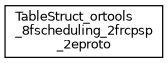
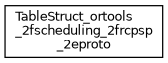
  digraph {
    rankdir=TB
-   n1 [color=black fillcolor=white fontname=Helvetica fontsize=10 height=0.2 label="TableStruct_ortools\l_8fscheduling_2frcpsp\l_2eproto" shape=record style=filled width=0.4]
+   n1 [color=black fillcolor=white fontname=Helvetica fontsize=10 height=0.2 label="TableStruct_ortools\l_2fscheduling_2frcpsp\l_2eproto" shape=record style=filled width=0.4]
  }
